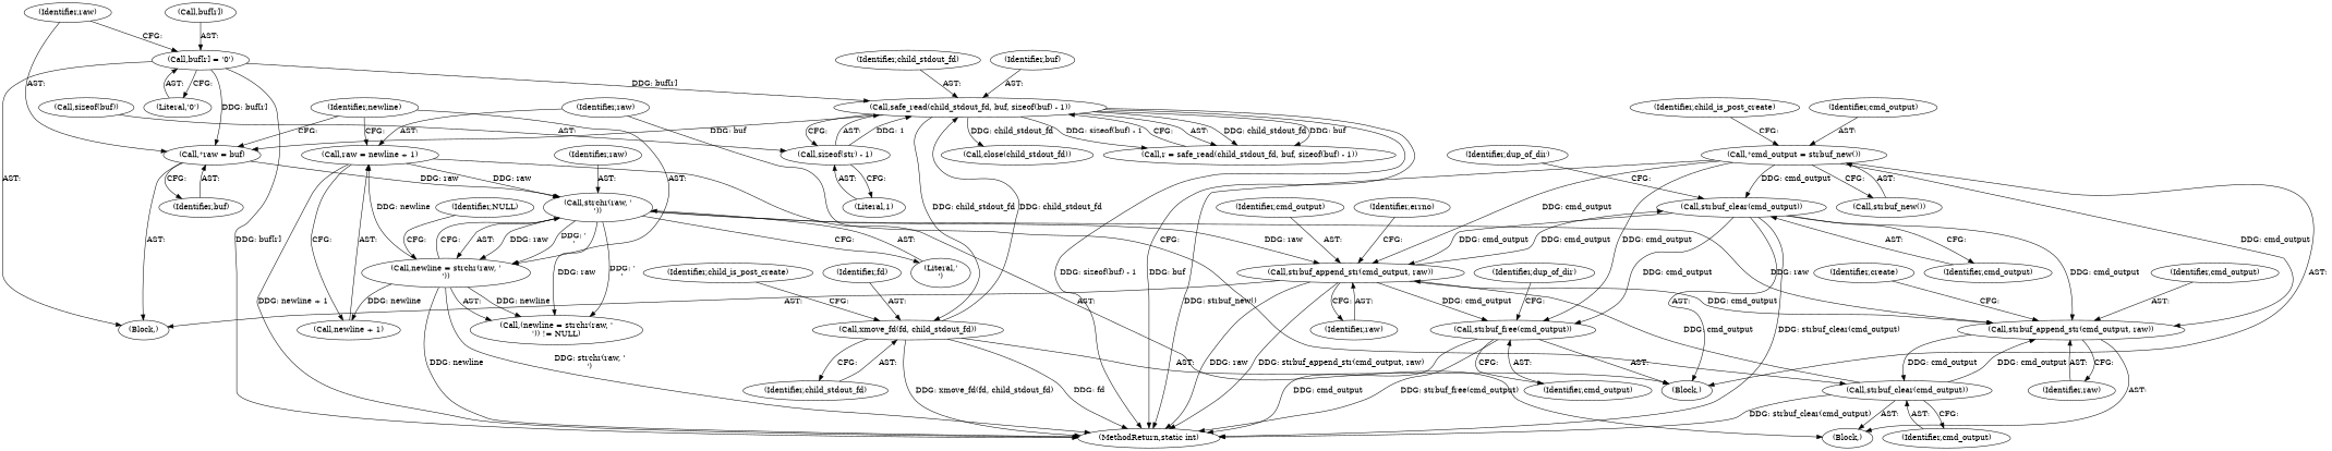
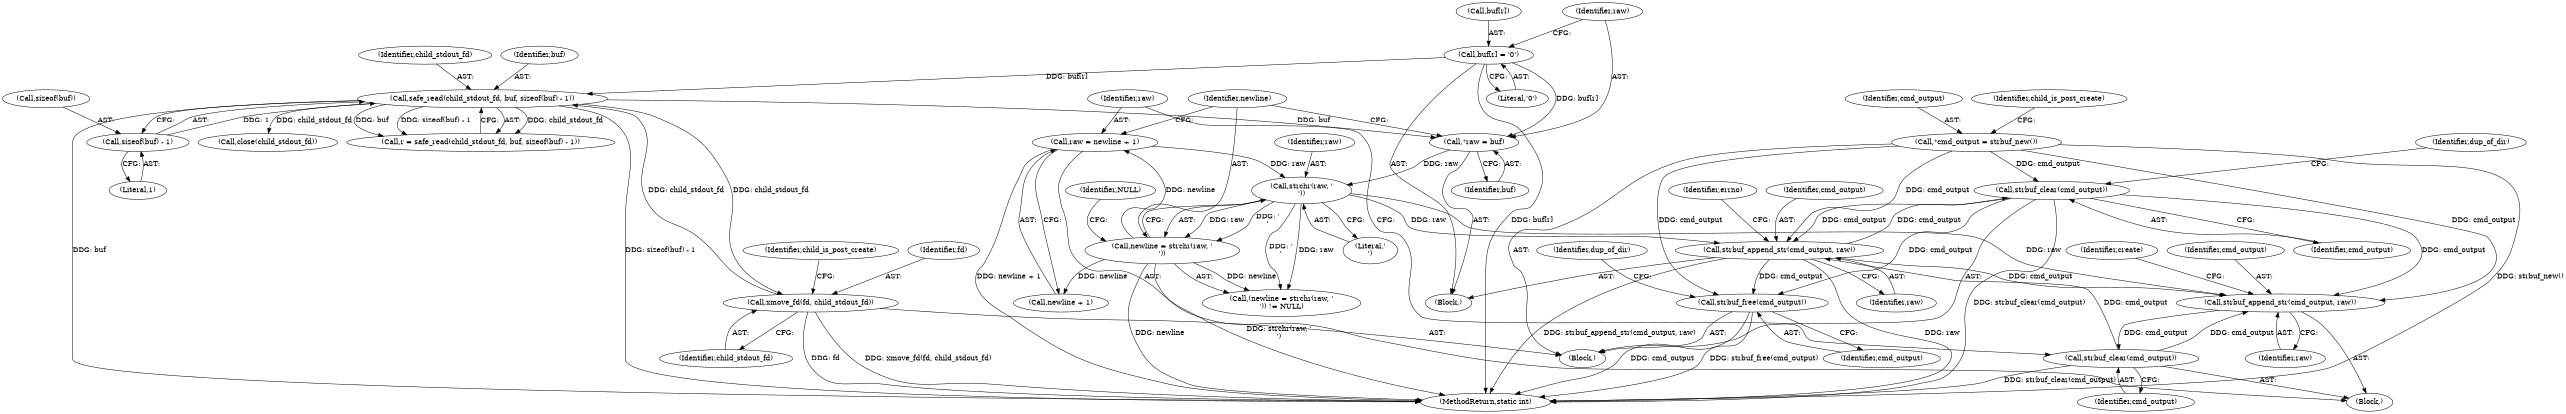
  digraph {
    n1 [label="(Call,strbuf_free(cmd_output))"]
    n2 [label="(Identifier,cmd_output)"]
    n3 [label="(MethodReturn,static int)"]
    n4 [label="(Block,)"]
    n5 [label="(Call,*cmd_output = strbuf_new())"]
    n6 [label="(Call,strbuf_clear(cmd_output))"]
    n7 [label="(Call,strbuf_append_str(cmd_output, raw))"]
    n8 [label="(Call,strbuf_append_str(cmd_output, raw))"]
-   n9 [label="(Call,strbuf_new())"]
    n10 [label="(Identifier,cmd_output)"]
    n11 [label="(Identifier,raw)"]
    n12 [label="(Block,)"]
    n13 [label="(Call,strbuf_clear(cmd_output))"]
    n14 [label="(Block,)"]
    n15 [label="(Identifier,raw)"]
    n16 [label="(Identifier,cmd_output)"]
    n17 [label="(Call,strchr(raw, '\n'))"]
    n18 [label="(Call,newline = strchr(raw, '\n'))"]
    n19 [label="(Literal,'\n')"]
    n20 [label="(Call,(newline = strchr(raw, '\n')) != NULL)"]
    n21 [label="(Call,raw = newline + 1)"]
    n22 [label="(Call,newline + 1)"]
    n23 [label="(Call,*raw = buf)"]
    n24 [label="(Identifier,buf)"]
    n25 [label="(Call,buf[r] = '\0')"]
    n26 [label="(Call,safe_read(child_stdout_fd, buf, sizeof(buf) - 1))"]
    n27 [label="(Literal,'\0')"]
    n28 [label="(Call,xmove_fd(fd, child_stdout_fd))"]
-   n29 [label="(Call,sizeof(str) - 1)"]
+   n29 [label="(Call,sizeof(buf) - 1)"]
    n30 [label="(Call,close(child_stdout_fd))"]
    n31 [label="(Call,r = safe_read(child_stdout_fd, buf, sizeof(buf) - 1))"]
    n32 [label="(Identifier,child_stdout_fd)"]
    n33 [label="(Literal,1)"]
    n34 [label="(Identifier,raw)"]
    n35 [label="(Identifier,child_stdout_fd)"]
    n36 [label="(Identifier,errno)"]
    n37 [label="(Identifier,raw)"]
    n38 [label="(Identifier,NULL)"]
    n39 [label="(Identifier,cmd_output)"]
    n40 [label="(Identifier,newline)"]
    n41 [label="(Identifier,dup_of_dir)"]
    n42 [label="(Identifier,buf)"]
    n43 [label="(Call,buf[r])"]
    n44 [label="(Identifier,create)"]
    n45 [label="(Identifier,raw)"]
    n46 [label="(Identifier,child_is_post_create)"]
    n47 [label="(Call,sizeof(buf))"]
    n48 [label="(Identifier,dup_of_dir)"]
    n49 [label="(Identifier,fd)"]
    n50 [label="(Identifier,cmd_output)"]
    n51 [label="(Identifier,cmd_output)"]
    n52 [label="(Identifier,child_is_post_create)"]
    n1 -> n2 [label="CFG: "]
    n1 -> n3 [label="DDG: cmd_output"]
    n1 -> n3 [label="DDG: strbuf_free(cmd_output)"]
    n1 -> n4 [label="AST: "]
    n2 -> n1 [label="AST: "]
    n5 -> n1 [label="DDG: cmd_output"]
    n5 -> n3 [label="DDG: strbuf_new()"]
    n5 -> n4 [label="AST: "]
    n5 -> n6 [label="DDG: cmd_output"]
    n5 -> n7 [label="DDG: cmd_output"]
    n5 -> n8 [label="DDG: cmd_output"]
-   n5 -> n9 [label="CFG: "]
    n6 -> n1 [label="DDG: cmd_output"]
    n6 -> n3 [label="DDG: strbuf_clear(cmd_output)"]
    n6 -> n4 [label="AST: "]
    n6 -> n7 [label="DDG: cmd_output"]
    n6 -> n8 [label="DDG: cmd_output"]
    n6 -> n10 [label="CFG: "]
    n7 -> n1 [label="DDG: cmd_output"]
    n7 -> n3 [label="DDG: raw"]
    n7 -> n3 [label="DDG: strbuf_append_str(cmd_output, raw)"]
    n7 -> n6 [label="DDG: cmd_output"]
    n7 -> n8 [label="DDG: cmd_output"]
    n7 -> n11 [label="CFG: "]
    n7 -> n12 [label="AST: "]
    n8 -> n13 [label="DDG: cmd_output"]
    n8 -> n14 [label="AST: "]
    n8 -> n15 [label="CFG: "]
-   n9 -> n5 [label="AST: "]
    n10 -> n6 [label="AST: "]
    n11 -> n7 [label="AST: "]
    n13 -> n3 [label="DDG: strbuf_clear(cmd_output)"]
    n13 -> n7 [label="DDG: cmd_output"]
    n13 -> n8 [label="DDG: cmd_output"]
    n13 -> n14 [label="AST: "]
    n13 -> n16 [label="CFG: "]
    n15 -> n8 [label="AST: "]
    n16 -> n13 [label="AST: "]
    n17 -> n7 [label="DDG: raw"]
    n17 -> n8 [label="DDG: raw"]
    n17 -> n18 [label="AST: "]
    n17 -> n18 [label="DDG: raw"]
    n17 -> n18 [label="DDG: '\n'"]
    n17 -> n19 [label="CFG: "]
    n17 -> n20 [label="DDG: raw"]
    n17 -> n20 [label="DDG: '\n'"]
    n18 -> n3 [label="DDG: newline"]
    n18 -> n3 [label="DDG: strchr(raw, '\n')"]
    n18 -> n17 [label="CFG: "]
    n18 -> n20 [label="AST: "]
    n18 -> n20 [label="DDG: newline"]
    n18 -> n21 [label="DDG: newline"]
    n18 -> n22 [label="DDG: newline"]
    n19 -> n17 [label="AST: "]
    n21 -> n3 [label="DDG: newline + 1"]
    n21 -> n14 [label="AST: "]
    n21 -> n17 [label="DDG: raw"]
    n21 -> n22 [label="CFG: "]
    n22 -> n21 [label="AST: "]
    n23 -> n12 [label="AST: "]
    n23 -> n17 [label="DDG: raw"]
    n23 -> n24 [label="CFG: "]
    n24 -> n23 [label="AST: "]
    n25 -> n3 [label="DDG: buf[r]"]
    n25 -> n12 [label="AST: "]
    n25 -> n23 [label="DDG: buf[r]"]
    n25 -> n26 [label="DDG: buf[r]"]
    n25 -> n27 [label="CFG: "]
    n26 -> n3 [label="DDG: sizeof(buf) - 1"]
    n26 -> n3 [label="DDG: buf"]
    n26 -> n23 [label="DDG: buf"]
    n26 -> n28 [label="DDG: child_stdout_fd"]
    n26 -> n29 [label="CFG: "]
    n26 -> n30 [label="DDG: child_stdout_fd"]
    n26 -> n31 [label="AST: "]
    n26 -> n31 [label="DDG: child_stdout_fd"]
    n26 -> n31 [label="DDG: buf"]
    n26 -> n31 [label="DDG: sizeof(buf) - 1"]
    n27 -> n25 [label="AST: "]
    n28 -> n3 [label="DDG: xmove_fd(fd, child_stdout_fd)"]
    n28 -> n3 [label="DDG: fd"]
    n28 -> n4 [label="AST: "]
    n28 -> n26 [label="DDG: child_stdout_fd"]
    n28 -> n32 [label="CFG: "]
    n29 -> n26 [label="AST: "]
    n29 -> n26 [label="DDG: 1"]
    n29 -> n33 [label="CFG: "]
    n31 -> n26 [label="CFG: "]
    n32 -> n28 [label="AST: "]
    n33 -> n29 [label="AST: "]
    n34 -> n13 [label="CFG: "]
    n34 -> n21 [label="AST: "]
    n35 -> n26 [label="AST: "]
    n36 -> n7 [label="CFG: "]
    n37 -> n17 [label="AST: "]
    n38 -> n18 [label="CFG: "]
    n39 -> n8 [label="AST: "]
    n40 -> n18 [label="AST: "]
    n40 -> n21 [label="CFG: "]
    n40 -> n23 [label="CFG: "]
    n41 -> n1 [label="CFG: "]
    n42 -> n26 [label="AST: "]
    n43 -> n25 [label="AST: "]
    n44 -> n8 [label="CFG: "]
    n45 -> n23 [label="AST: "]
    n45 -> n25 [label="CFG: "]
    n46 -> n28 [label="CFG: "]
    n47 -> n29 [label="AST: "]
    n48 -> n6 [label="CFG: "]
    n49 -> n28 [label="AST: "]
    n50 -> n7 [label="AST: "]
    n51 -> n5 [label="AST: "]
    n52 -> n5 [label="CFG: "]
  }
